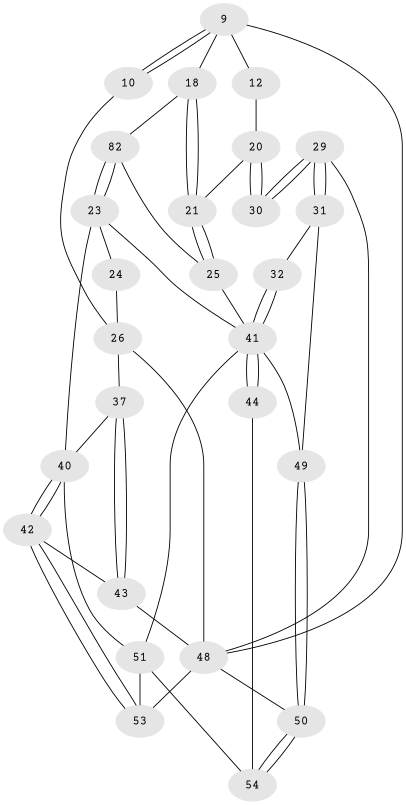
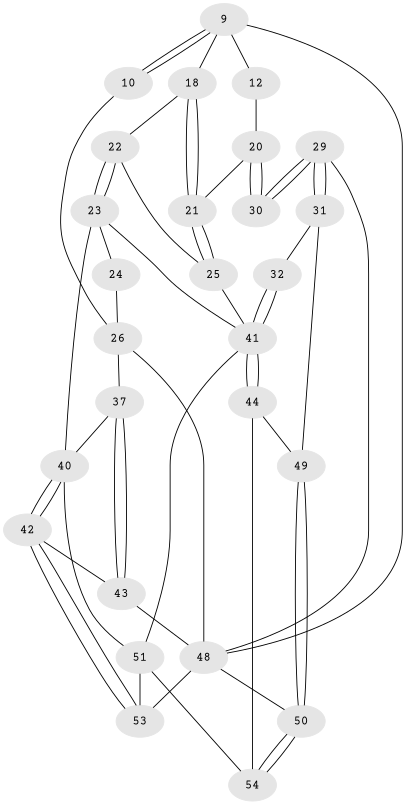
  graph {
    fontname="Courier Prime"
    node [color=gray90 fontname="Courier Prime" style=filled]
    edge [fontname="Courier Prime"]
    9 [super="+8+4"]
    10 [super="+6+7"]
    12 [super="+11"]
    18 [super="+17"]
    48 [super="+28+47"]
    26 [super="+16+15"]
    20 [super="+19"]
    21
-   22 [label=82]
+   22
    53 [super="+52"]
    50
    37
    30
    25
    23
    41 [super="+35+33"]
    24
    40 [super="+36"]
    51 [super="+39+38"]
    44
    42
    43
    29
    31
    32
    49
    54 [super="+45"]
    9 -- 10 [weight=3]
    9 -- 10
    9 -- 12 [weight=2]
    9 -- 18
    9 -- 48 [weight=3]
    10 -- 26 [weight=2]
    12 -- 20
    18 -- 21
    18 -- 21
    18 -- 22
    48 -- 53 [weight=2]
    48 -- 50
    26 -- 48 [weight=2]
    26 -- 37
    20 -- 21
    20 -- 30 [weight=2]
    20 -- 30
    21 -- 25
    21 -- 25
    22 -- 25
    22 -- 23
    22 -- 23
    50 -- 54
    50 -- 54
    37 -- 40
    37 -- 43
    37 -- 43
    25 -- 41
    23 -- 41
    23 -- 24
    23 -- 40
    41 -- 51
    41 -- 44
    41 -- 44
    24 -- 26
    40 -- 51
    40 -- 42
    40 -- 42
    51 -- 53
    51 -- 54 [weight=2]
-   41 -- 49
+   44 -- 49
    44 -- 54
    42 -- 53
    42 -- 53
    42 -- 43
    43 -- 48
    29 -- 48
    29 -- 30
    29 -- 30
    29 -- 31
    29 -- 31
    31 -- 32
    31 -- 49
    32 -- 41 [weight=2]
    32 -- 41
    49 -- 50
    49 -- 50
  }
